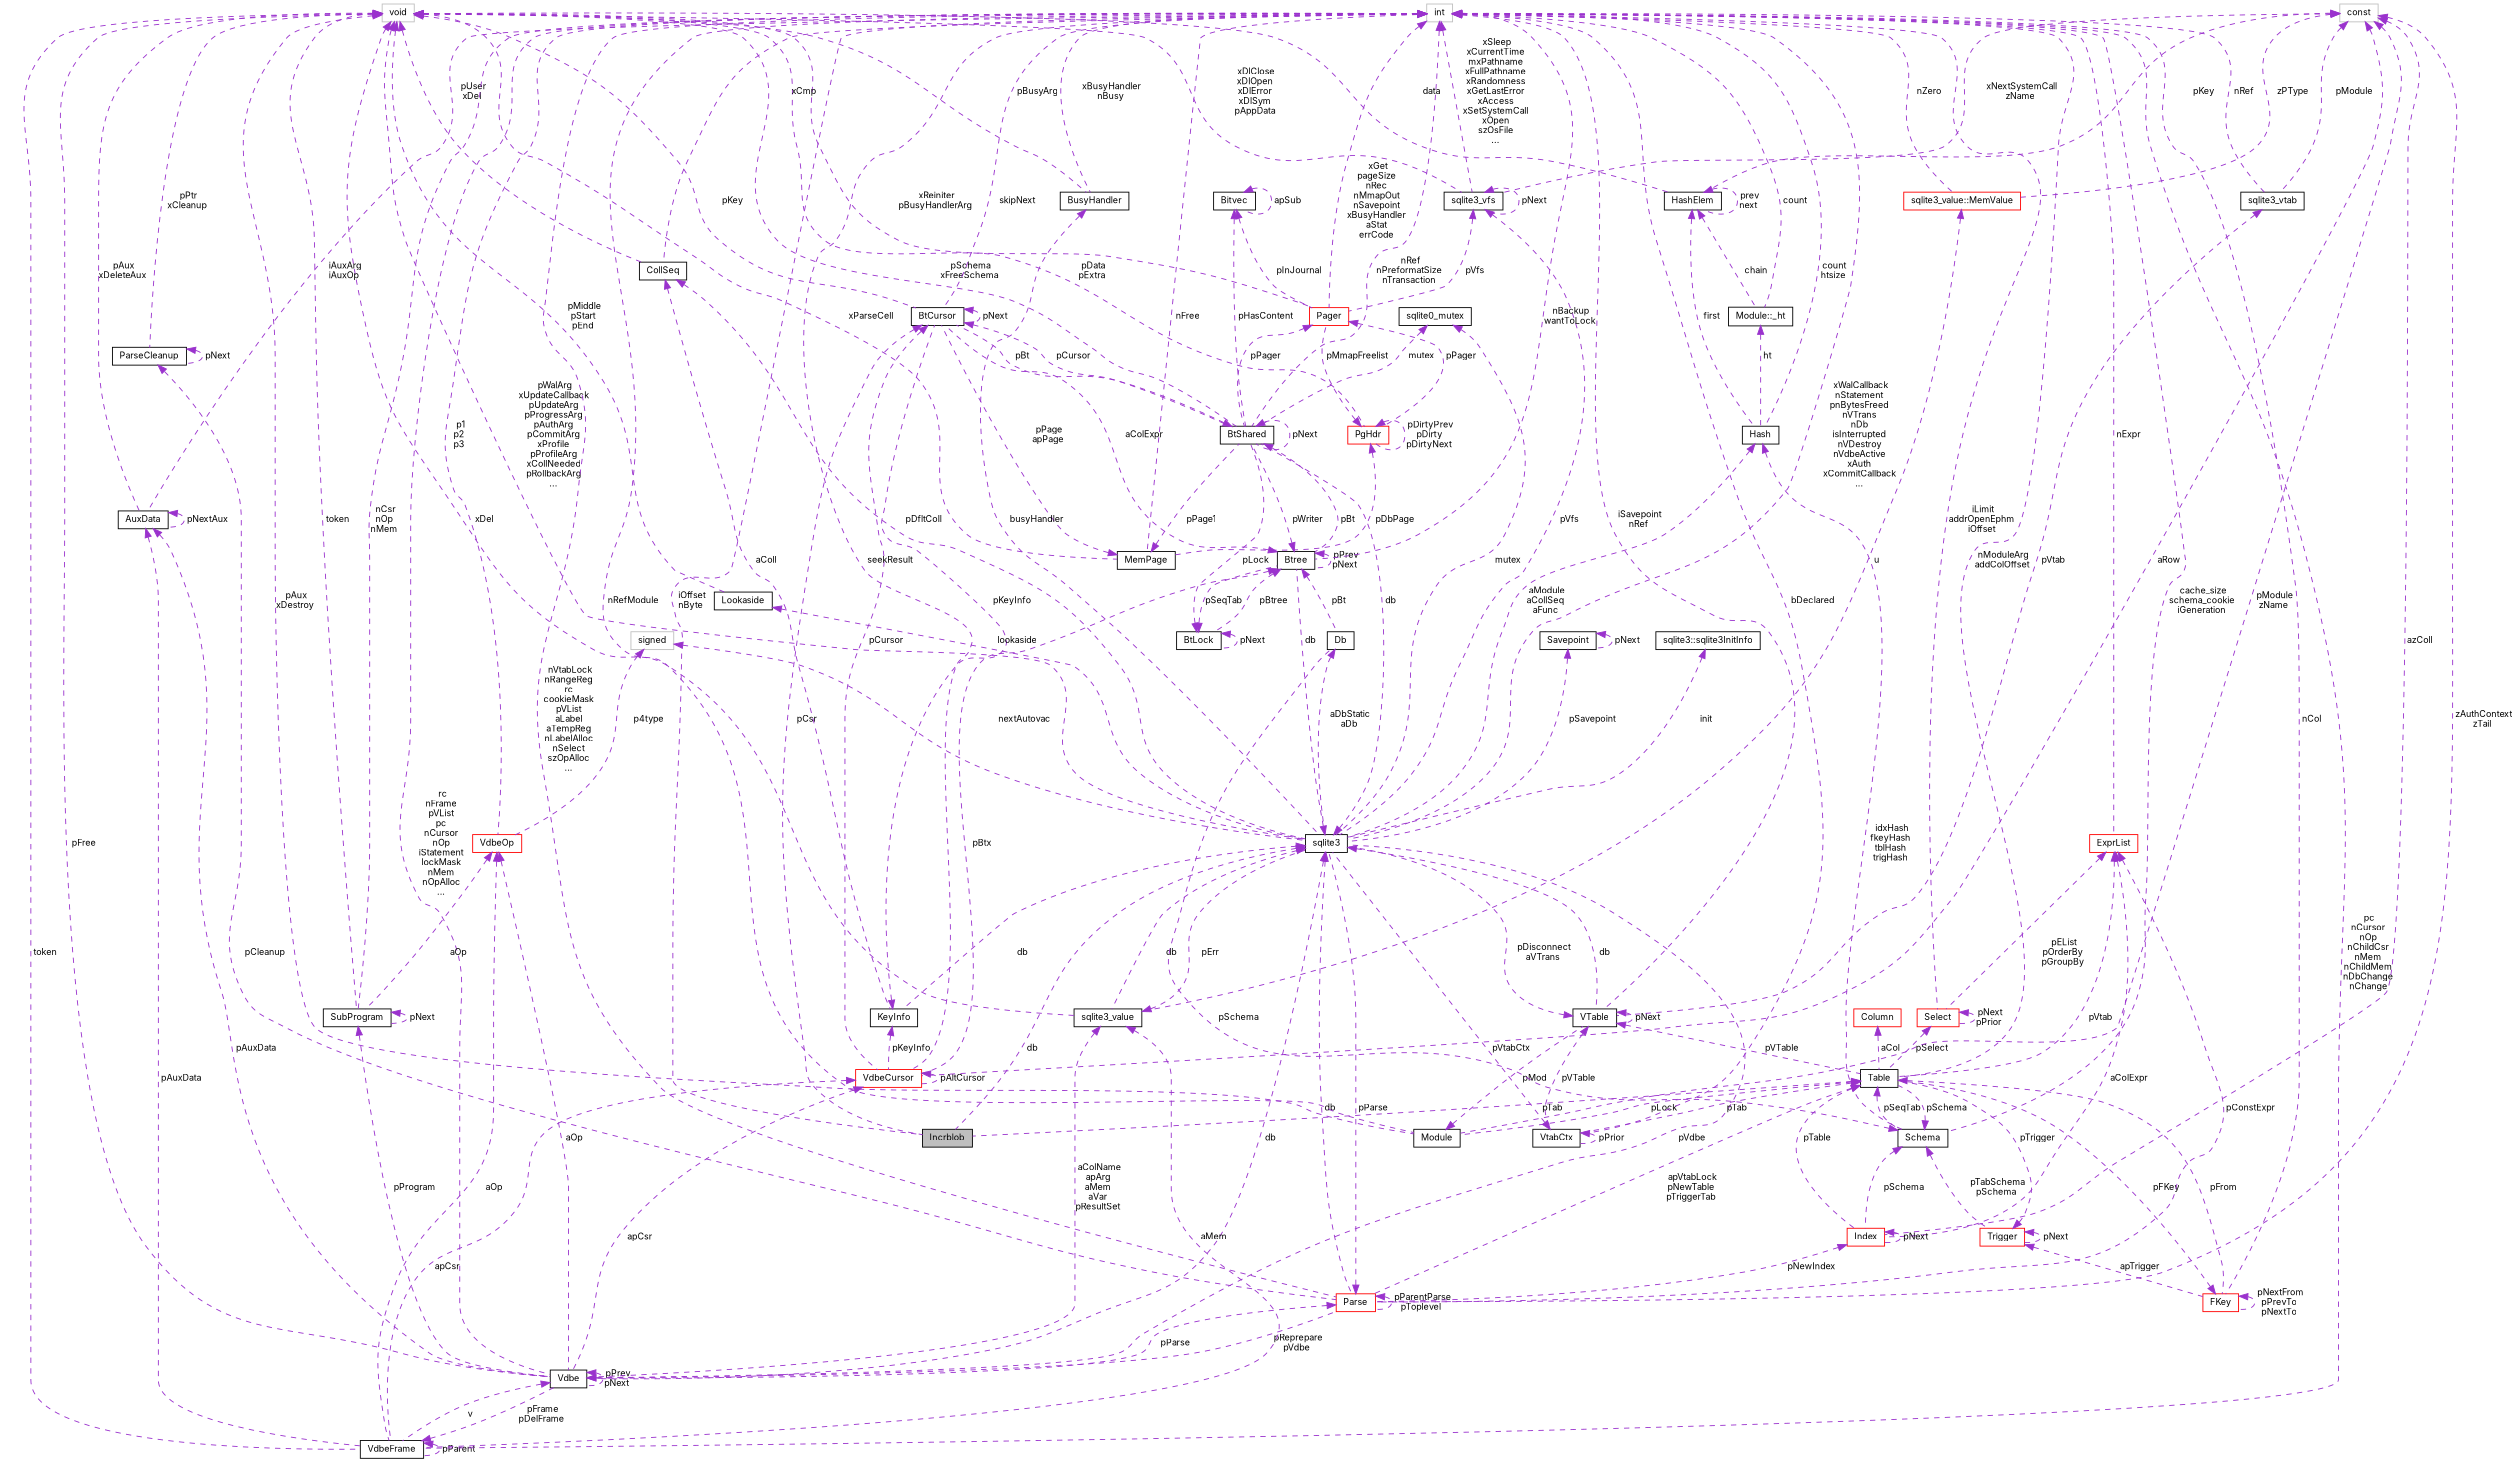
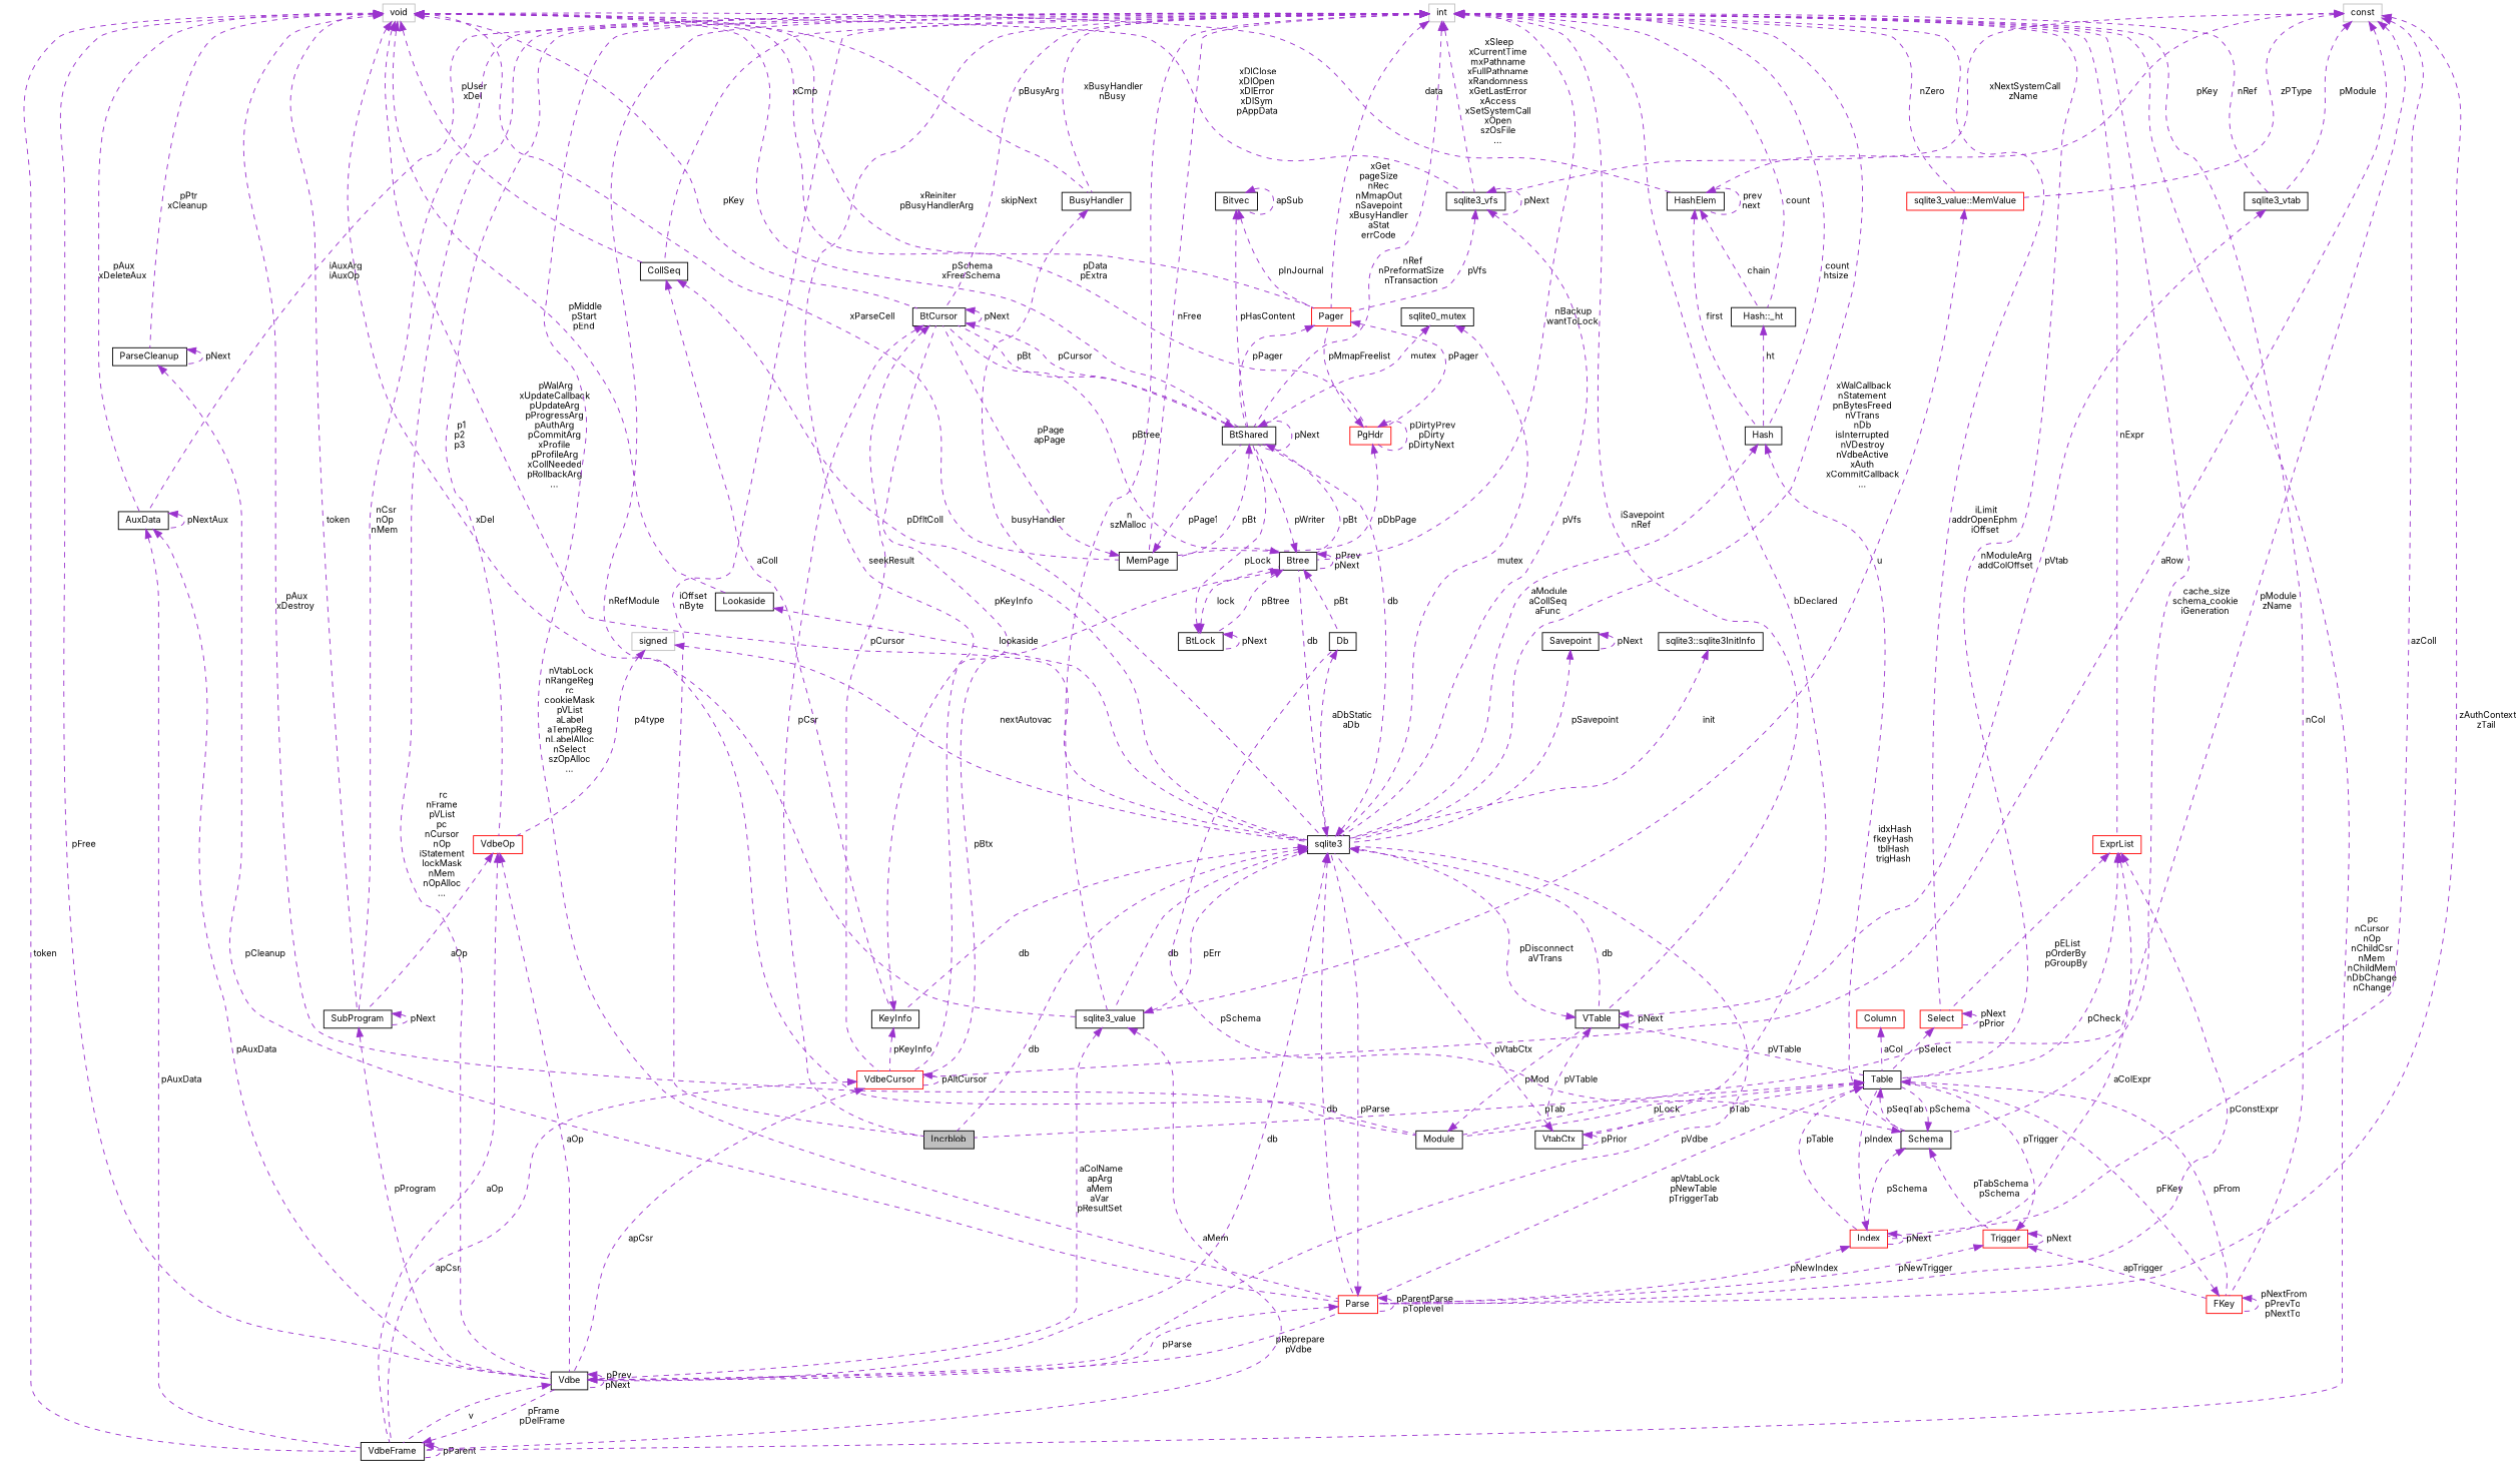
  digraph {
    fontname=Inter
    node [color=black fillcolor=white fontname=Inter fontsize=10 shape=record style=filled]
    edge [color=darkorchid3 dir=back fontname=Inter fontsize=10 labelfontname=Helvetica labelfontsize=10 style=dashed]
    n1 [fillcolor=grey75 fontcolor=black height=0.2 label=Incrblob width=0.4]
    n2 [height=0.2 label=BtCursor width=0.4]
    n3 [height=0.2 label=BtShared width=0.4]
    n4 [color=red height=0.2 label=VdbeCursor width=0.4]
    n5 [height=0.2 label=Btree width=0.4]
    n6 [height=0.2 label=MemPage width=0.4]
    n7 [height=0.2 label=Vdbe width=0.4]
    n8 [height=0.2 label=VdbeFrame width=0.4]
    n9 [height=0.2 label=BtLock width=0.4]
    n10 [height=0.2 label=Db width=0.4]
    n11 [height=0.2 label=sqlite3 width=0.4]
    n12 [height=0.2 label=sqlite3_value width=0.4]
    n13 [height=0.2 label=KeyInfo width=0.4]
    n14 [color=red height=0.2 label=Parse width=0.4]
    n15 [height=0.2 label=VTable width=0.4]
    n16 [height=0.2 label=Table width=0.4]
    n17 [height=0.2 label=VtabCtx width=0.4]
    n18 [color=grey75 height=0.2 label=void width=0.4]
    n19 [height=0.2 label=AuxData width=0.4]
    n20 [height=0.2 label=CollSeq width=0.4]
    n21 [height=0.2 label=SubProgram width=0.4]
    n22 [height=0.2 label=ParseCleanup width=0.4]
    n23 [height=0.2 label=HashElem width=0.4]
    n24 [height=0.2 label=Module width=0.4]
    n25 [height=0.2 label=Lookaside width=0.4]
    n26 [height=0.2 label=sqlite3_vfs width=0.4]
    n27 [height=0.2 label=BusyHandler width=0.4]
    n28 [color=red height=0.2 label=PgHdr width=0.4]
    n29 [color=red height=0.2 label=Pager width=0.4]
    n30 [height=0.2 label=Hash width=0.4]
-   n31 [height=0.2 label="Module::_ht" width=0.4]
+   n31 [height=0.2 label="Hash::_ht" width=0.4]
    n32 [color=red height=0.2 label="sqlite3_value::MemValue" width=0.4]
    n33 [color=grey75 height=0.2 label=int width=0.4]
    n34 [color=red height=0.2 label=VdbeOp width=0.4]
    n35 [height=0.2 label=Schema width=0.4]
    n36 [color=red height=0.2 label=FKey width=0.4]
    n37 [height=0.2 label=sqlite3_vtab width=0.4]
    n38 [color=red height=0.2 label=Select width=0.4]
    n39 [color=red height=0.2 label=ExprList width=0.4]
    n40 [color=red height=0.2 label=Index width=0.4]
    n41 [color=red height=0.2 label=Trigger width=0.4]
    n42 [color=grey75 height=0.2 label=const width=0.4]
    n43 [color=grey75 height=0.2 label=signed width=0.4]
    n44 [color=red height=0.2 label=Column width=0.4]
    n45 [height=0.2 label=Savepoint width=0.4]
    n46 [height=0.2 label=sqlite0_mutex width=0.4]
    n47 [height=0.2 label="sqlite3::sqlite3InitInfo" width=0.4]
    n48 [height=0.2 label=Bitvec width=0.4]
    n2 -> n1 [label=" pCsr"]
    n2 -> n2 [label=" pNext"]
    n2 -> n3 [label=" pCursor"]
    n2 -> n4 [label=" pCursor"]
    n3 -> n2 [label=" pBt"]
    n3 -> n3 [label=" pNext"]
    n3 -> n5 [label=" pBt"]
+   n3 -> n6 [label=" pBt"]
    n4 -> n4 [label=" pAltCursor"]
    n4 -> n7 [label=" apCsr"]
    n4 -> n8 [label=" apCsr"]
-   n5 -> n2 [label=" aColExpr"]
+   n5 -> n2 [label=" pBtree"]
    n5 -> n3 [label=" pWriter"]
    n5 -> n4 [label=" pBtx"]
    n5 -> n5 [label=" pPrev\npNext"]
    n5 -> n9 [label=" pBtree"]
    n5 -> n10 [label=" pBt"]
    n6 -> n2 [label=" pPage\napPage"]
    n6 -> n3 [label=" pPage1"]
    n7 -> n7 [label=" pPrev\npNext"]
    n7 -> n8 [label=" v"]
    n7 -> n11 [label=" pVdbe"]
    n7 -> n14 [label=" pReprepare\npVdbe"]
    n8 -> n7 [label=" pFrame\npDelFrame"]
    n8 -> n8 [label=" pParent"]
    n9 -> n3 [label=" pLock"]
-   n9 -> n5 [label=" pSeqTab"]
+   n9 -> n5 [label=" lock"]
    n9 -> n9 [label=" pNext"]
    n10 -> n11 [label=" aDbStatic\naDb"]
    n11 -> n1 [label=" db"]
    n11 -> n3 [label=" db"]
    n11 -> n5 [label=" db"]
    n11 -> n7 [label=" db"]
    n11 -> n12 [label=" db"]
    n11 -> n13 [label=" db"]
    n11 -> n14 [label=" db"]
    n11 -> n15 [label=" db"]
    n12 -> n7 [label=" aColName\napArg\naMem\naVar\npResultSet"]
    n12 -> n8 [label=" aMem"]
    n12 -> n11 [label=" pErr"]
    n13 -> n2 [label=" pKeyInfo"]
    n13 -> n4 [label=" pKeyInfo"]
    n14 -> n7 [label=" pParse"]
    n14 -> n11 [label=" pParse"]
    n14 -> n14 [label=" pParentParse\npToplevel"]
    n15 -> n11 [label=" pDisconnect\naVTrans"]
    n15 -> n15 [label=" pNext"]
    n15 -> n16 [label=" pVTable"]
    n15 -> n17 [label=" pVTable"]
    n16 -> n1 [label=" pTab"]
    n16 -> n14 [label=" apVtabLock\npNewTable\npTriggerTab"]
    n16 -> n17 [label=" pTab"]
    n16 -> n24 [label=" pLock"]
    n16 -> n35 [label=" pSeqTab"]
    n16 -> n36 [label=" pFrom"]
    n16 -> n40 [label=" pTable"]
    n17 -> n11 [label=" pVtabCtx"]
    n17 -> n17 [label=" pPrior"]
    n18 -> n2 [label=" pKey"]
    n18 -> n3 [label=" pSchema\nxFreeSchema"]
    n18 -> n6 [label=" xParseCell"]
    n18 -> n7 [label=" pFree"]
    n18 -> n8 [label=" token"]
    n18 -> n11 [label=" pWalArg\nxUpdateCallback\npUpdateArg\npProgressArg\npAuthArg\npCommitArg\nxProfile\npProfileArg\nxCollNeeded\npRollbackArg\n..."]
    n18 -> n12 [label=" xDel"]
    n18 -> n19 [label=" pAux\nxDeleteAux"]
    n18 -> n20 [label=" pUser\nxDel"]
    n18 -> n21 [label=" token"]
    n18 -> n22 [label=" pPtr\nxCleanup"]
    n18 -> n23 [label=" data"]
    n18 -> n24 [label=" pAux\nxDestroy"]
    n18 -> n25 [label=" pMiddle\npStart\npEnd"]
    n18 -> n26 [label=" xDlClose\nxDlOpen\nxDlError\nxDlSym\npAppData"]
    n18 -> n27 [label=" pBusyArg"]
    n18 -> n28 [label=" pData\npExtra"]
    n18 -> n29 [label=" xReiniter\npBusyHandlerArg"]
    n19 -> n7 [label=" pAuxData"]
    n19 -> n8 [label=" pAuxData"]
    n19 -> n19 [label=" pNextAux"]
    n20 -> n11 [label=" pDfltColl"]
    n20 -> n13 [label=" aColl"]
    n21 -> n7 [label=" pProgram"]
    n21 -> n21 [label=" pNext"]
    n22 -> n14 [label=" pCleanup"]
    n22 -> n22 [label=" pNext"]
    n23 -> n23 [label=" prev\nnext"]
    n23 -> n30 [label=" first"]
    n23 -> n31 [label=" chain"]
    n24 -> n15 [label=" pMod"]
    n25 -> n11 [label=" lookaside"]
    n26 -> n11 [label=" pVfs"]
    n26 -> n26 [label=" pNext"]
    n26 -> n29 [label=" pVfs"]
    n27 -> n11 [label=" busyHandler"]
    n28 -> n6 [label=" pDbPage"]
    n28 -> n28 [label=" pDirtyPrev\npDirty\npDirtyNext"]
    n28 -> n29 [label=" pMmapFreelist"]
    n29 -> n3 [label=" pPager"]
    n29 -> n28 [label=" pPager"]
    n30 -> n11 [label=" aModule\naCollSeq\naFunc"]
    n30 -> n35 [label=" idxHash\nfkeyHash\ntblHash\ntrigHash"]
    n31 -> n30 [label=" ht"]
    n32 -> n12 [label=" u"]
    n33 -> n1 [label=" iOffset\nnByte"]
    n33 -> n2 [label=" skipNext"]
    n33 -> n3 [label=" nRef\nnPreformatSize\nnTransaction"]
    n33 -> n4 [label=" seekResult"]
    n33 -> n5 [label=" nBackup\nwantToLock"]
    n33 -> n6 [label=" nFree"]
    n33 -> n7 [label=" rc\nnFrame\npVList\npc\nnCursor\nnOp\niStatement\nlockMask\nnMem\nnOpAlloc\n..."]
    n33 -> n8 [label=" pc\nnCursor\nnOp\nnChildCsr\nnMem\nnChildMem\nnDbChange\nnChange"]
    n33 -> n11 [label=" xWalCallback\nnStatement\npnBytesFreed\nnVTrans\nnDb\nisInterrupted\nnVDestroy\nnVdbeActive\nxAuth\nxCommitCallback\n..."]
+   n33 -> n12 [label=" n\nszMalloc"]
    n33 -> n14 [label=" nVtabLock\nnRangeReg\nrc\ncookieMask\npVList\naLabel\naTempReg\nnLabelAlloc\nnSelect\nszOpAlloc\n..."]
    n33 -> n15 [label=" iSavepoint\nnRef"]
    n33 -> n16 [label=" nModuleArg\naddColOffset"]
    n33 -> n17 [label=" bDeclared"]
    n33 -> n19 [label=" iAuxArg\niAuxOp"]
    n33 -> n20 [label=" xCmp"]
    n33 -> n21 [label=" nCsr\nnOp\nnMem"]
    n33 -> n24 [label=" nRefModule"]
    n33 -> n26 [label=" xSleep\nxCurrentTime\nmxPathname\nxFullPathname\nxRandomness\nxGetLastError\nxAccess\nxSetSystemCall\nxOpen\nszOsFile\n..."]
    n33 -> n27 [label=" xBusyHandler\nnBusy"]
    n33 -> n29 [label=" xGet\npageSize\nnRec\nnMmapOut\nnSavepoint\nxBusyHandler\naStat\nerrCode"]
    n33 -> n30 [label=" count\nhtsize"]
    n33 -> n31 [label=" count"]
    n33 -> n32 [label=" nZero"]
    n33 -> n34 [label=" p1\np2\np3"]
    n33 -> n35 [label=" cache_size\nschema_cookie\niGeneration"]
    n33 -> n36 [label=" nCol"]
    n33 -> n37 [label=" nRef"]
    n33 -> n38 [label=" iLimit\naddrOpenEphm\niOffset"]
    n33 -> n39 [label=" nExpr"]
    n34 -> n7 [label=" aOp"]
    n34 -> n8 [label=" aOp"]
    n34 -> n21 [label=" aOp"]
    n35 -> n10 [label=" pSchema"]
    n35 -> n16 [label=" pSchema"]
    n35 -> n40 [label=" pSchema"]
    n35 -> n41 [label=" pTabSchema\npSchema"]
    n36 -> n16 [label=" pFKey"]
    n36 -> n36 [label=" pNextFrom\npPrevTo\npNextTo"]
    n37 -> n15 [label=" pVtab"]
    n38 -> n16 [label=" pSelect"]
    n38 -> n38 [label=" pNext\npPrior"]
    n39 -> n14 [label=" pConstExpr"]
-   n39 -> n16 [label=" pVtab"]
+   n39 -> n16 [label=" pCheck"]
    n39 -> n38 [label=" pEList\npOrderBy\npGroupBy"]
    n39 -> n40 [label=" aColExpr"]
    n40 -> n14 [label=" pNewIndex"]
+   n40 -> n16 [label=" pIndex"]
    n40 -> n40 [label=" pNext"]
+   n41 -> n14 [label=" pNewTrigger"]
    n41 -> n16 [label=" pTrigger"]
    n41 -> n36 [label=" apTrigger"]
    n41 -> n41 [label=" pNext"]
    n42 -> n4 [label=" aRow"]
    n42 -> n14 [label=" zAuthContext\nzTail"]
    n42 -> n23 [label=" pKey"]
    n42 -> n24 [label=" pModule\nzName"]
    n42 -> n26 [label=" xNextSystemCall\nzName"]
    n42 -> n32 [label=" zPType"]
    n42 -> n37 [label=" pModule"]
    n42 -> n40 [label=" azColl"]
    n43 -> n11 [label=" nextAutovac"]
    n43 -> n34 [label=" p4type"]
    n44 -> n16 [label=" aCol"]
    n45 -> n11 [label=" pSavepoint"]
    n45 -> n45 [label=" pNext"]
    n46 -> n3 [label=" mutex"]
    n46 -> n11 [label=" mutex"]
    n47 -> n11 [label=" init"]
    n48 -> n3 [label=" pHasContent"]
    n48 -> n29 [label=" pInJournal"]
    n48 -> n48 [label=" apSub"]
  }
